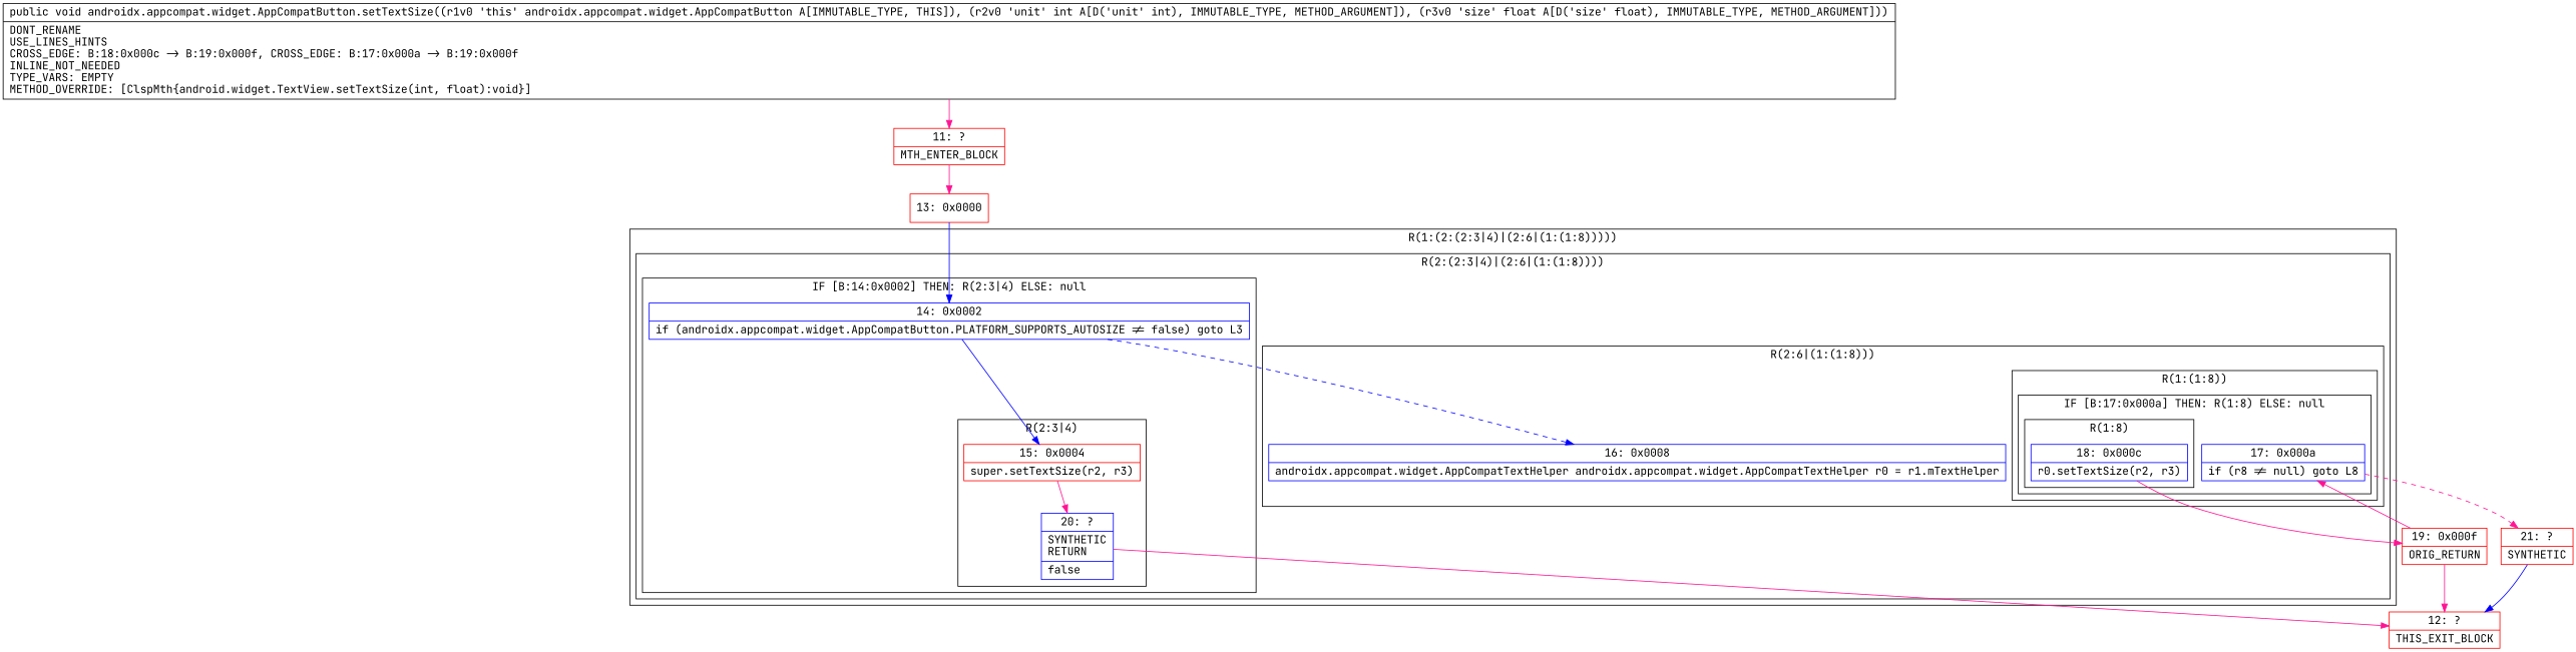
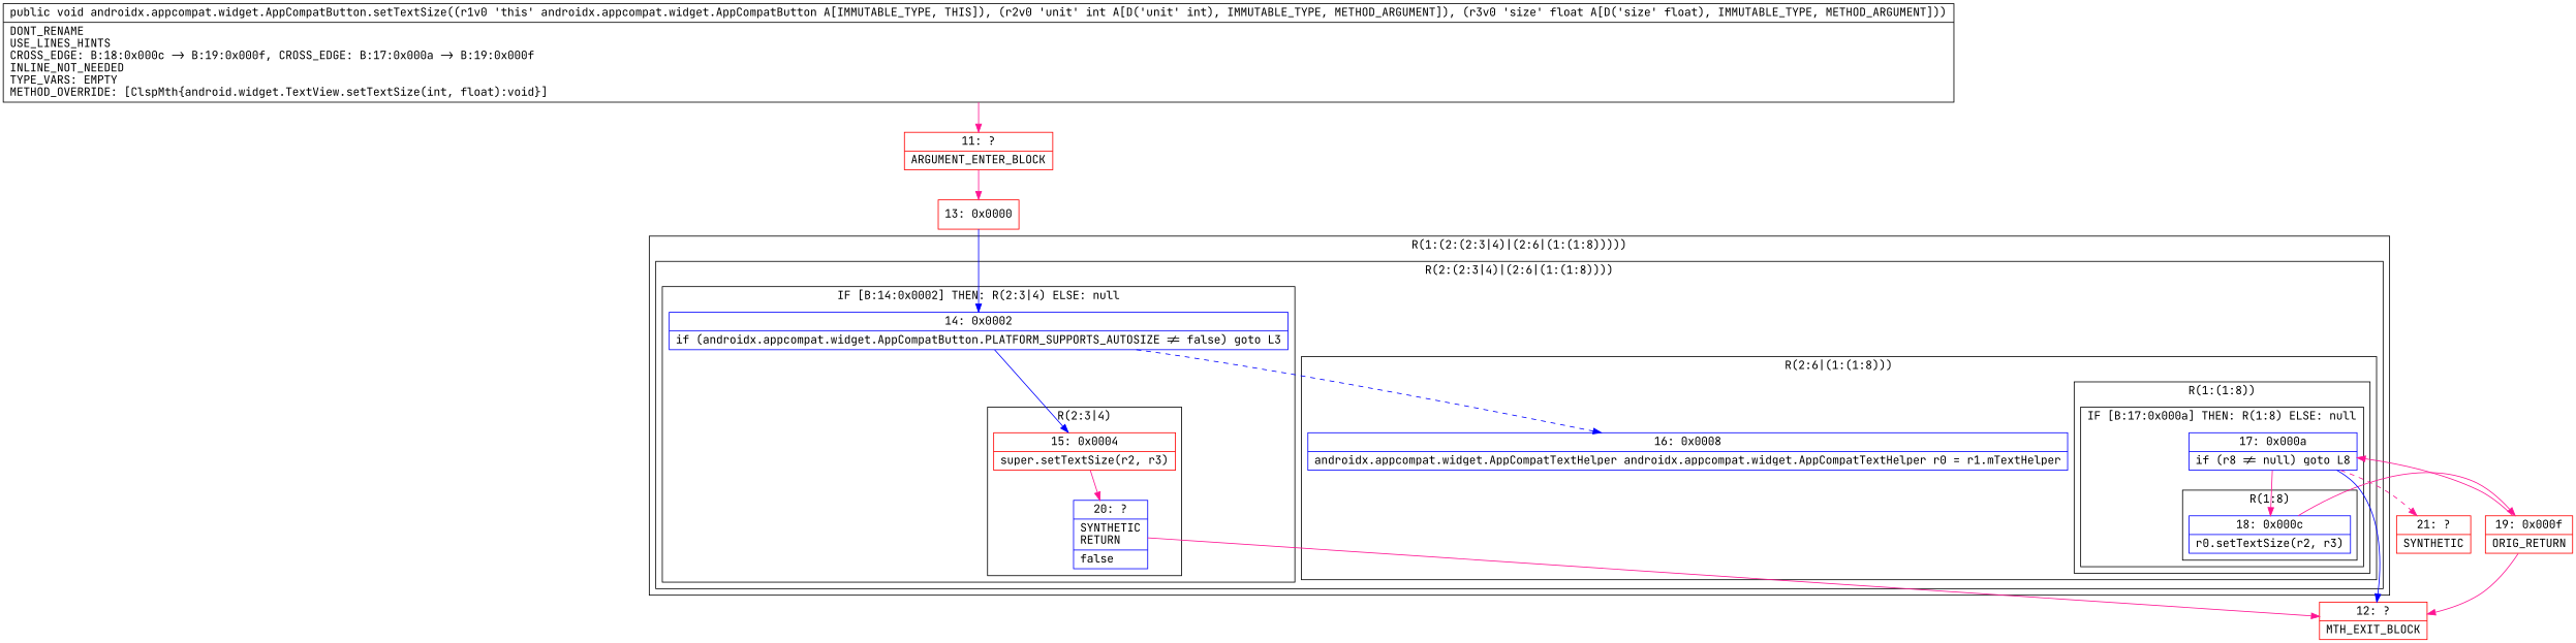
  digraph {
    fontname="JetBrains Mono"
    node [color=red fontname="JetBrains Mono" shape=record]
    edge [color=deeppink fontname="JetBrains Mono"]
    n1 [label="{15\:\ 0x0004|super.setTextSize(r2, r3)\l}"]
    n2 [color=blue label="{20\:\ ?|SYNTHETIC\lRETURN\l|false\l}"]
    n3 [color=blue label="{14\:\ 0x0002|if (androidx.appcompat.widget.AppCompatButton.PLATFORM_SUPPORTS_AUTOSIZE != false) goto L3\l}"]
    n4 [color=blue label="{18\:\ 0x000c|r0.setTextSize(r2, r3)\l}"]
    n5 [color=blue label="{17\:\ 0x000a|if (r8 != null) goto L8\l}"]
    n6 [color=blue label="{16\:\ 0x0008|androidx.appcompat.widget.AppCompatTextHelper androidx.appcompat.widget.AppCompatTextHelper r0 = r1.mTextHelper\l}"]
-   n7 [label="{12\:\ ?|THIS_EXIT_BLOCK\l}"]
+   n7 [label="{12\:\ ?|MTH_EXIT_BLOCK\l}"]
    n8 [label="{19\:\ 0x000f|ORIG_RETURN\l}"]
    n9 [label="{21\:\ ?|SYNTHETIC\l}"]
-   n10 [label="{11\:\ ?|MTH_ENTER_BLOCK\l}"]
+   n10 [label="{11\:\ ?|ARGUMENT_ENTER_BLOCK\l}"]
    n11 [label="{13\:\ 0x0000}"]
    n12 [label="{public void androidx.appcompat.widget.AppCompatButton.setTextSize((r1v0 'this' androidx.appcompat.widget.AppCompatButton A[IMMUTABLE_TYPE, THIS]), (r2v0 'unit' int A[D('unit' int), IMMUTABLE_TYPE, METHOD_ARGUMENT]), (r3v0 'size' float A[D('size' float), IMMUTABLE_TYPE, METHOD_ARGUMENT]))  | DONT_RENAME\lUSE_LINES_HINTS\lCROSS_EDGE: B:18:0x000c \-\> B:19:0x000f, CROSS_EDGE: B:17:0x000a \-\> B:19:0x000f\lINLINE_NOT_NEEDED\lTYPE_VARS: EMPTY\lMETHOD_OVERRIDE: [ClspMth\{android.widget.TextView.setTextSize(int, float):void\}]\l}" color=""]
    subgraph cluster_1 {
      label="R(1:(2:(2:3|4)|(2:6|(1:(1:8)))))"
      subgraph cluster_2 {
        label="R(2:(2:3|4)|(2:6|(1:(1:8))))"
        subgraph cluster_3 {
          label="IF [B:14:0x0002] THEN: R(2:3|4) ELSE: null"
          n3
          subgraph cluster_4 {
            label="R(2:3|4)"
            n1
            n2
          }
        }
        subgraph cluster_5 {
          label="R(2:6|(1:(1:8)))"
          n6
          subgraph cluster_6 {
            label="R(1:(1:8))"
            subgraph cluster_7 {
              label="IF [B:17:0x000a] THEN: R(1:8) ELSE: null"
              n5
              subgraph cluster_8 {
                label="R(1:8)"
                n4
              }
            }
          }
        }
      }
    }
    n1 -> n2
    n2 -> n7
    n3 -> n1 [color=blue]
    n3 -> n6 [color=blue style=dashed]
    n4 -> n8
+   n5 -> n4
    n5 -> n9 [style=dashed]
    n8 -> n5
    n8 -> n7
-   n9 -> n7 [color=blue]
+   n5 -> n7 [color=blue]
    n10 -> n11
    n11 -> n3 [color=blue]
    n12 -> n10
  }
